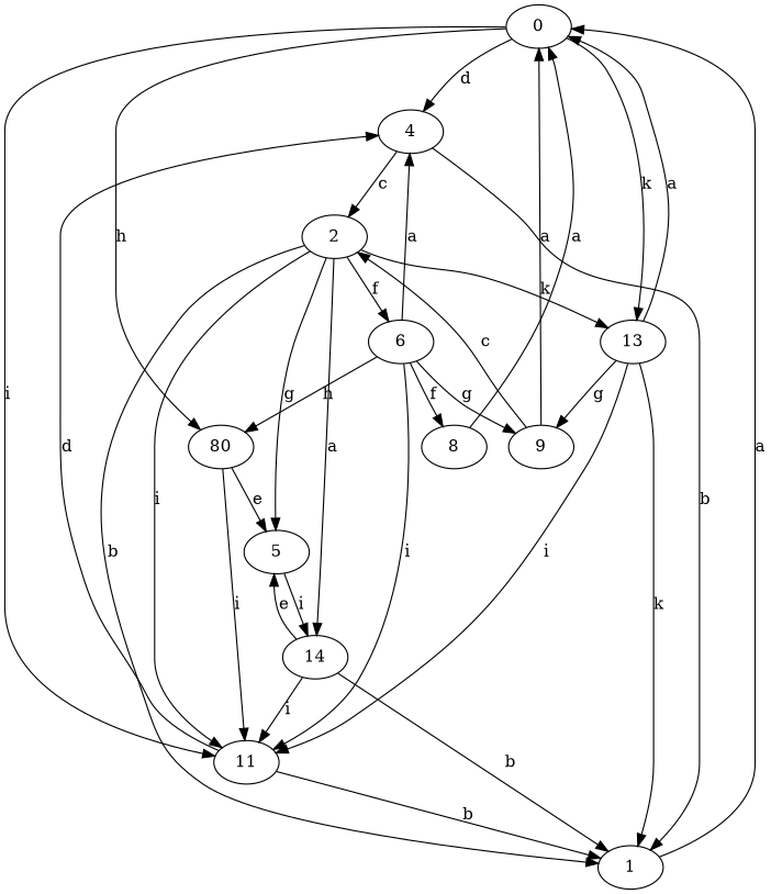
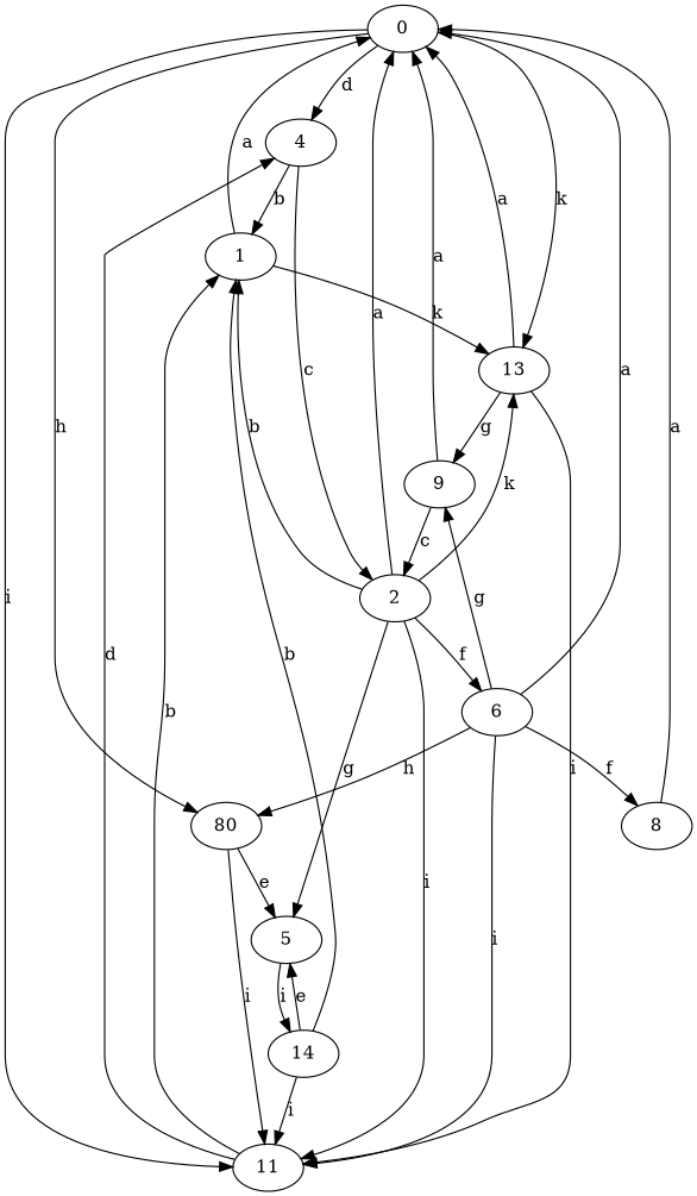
  strict digraph {
    0
    4
    n3 [label=80]
    11
    13
    1
    2
    5
    9
    14
    6
    n12 [label=8]
    0 -> 4 [label=d]
    0 -> n3 [label=h]
    0 -> 11 [label=i]
    0 -> 13 [label=k]
    4 -> 1 [label=b]
    4 -> 2 [label=c]
    n3 -> 11 [label=i]
    n3 -> 5 [label=e]
    11 -> 4 [label=d]
    11 -> 1 [label=b]
    13 -> 0 [label=a]
    13 -> 11 [label=i]
    13 -> 9 [label=g]
    1 -> 0 [label=a]
-   13 -> 1 [label=k]
-   2 -> 14 [label=a]
+   1 -> 13 [label=k]
+   2 -> 0 [label=a]
    2 -> 11 [label=i]
    2 -> 13 [label=k]
    2 -> 1 [label=b]
    2 -> 5 [label=g]
    2 -> 6 [label=f]
    5 -> 14 [label=i]
    9 -> 0 [label=a]
    9 -> 2 [label=c]
    14 -> 11 [label=i]
    14 -> 1 [label=b]
    14 -> 5 [label=e]
-   6 -> 4 [label=a]
+   6 -> 0 [label=a]
    6 -> n3 [label=h]
    6 -> 11 [label=i]
    6 -> 9 [label=g]
    6 -> n12 [label=f]
    n12 -> 0 [label=a]
  }
